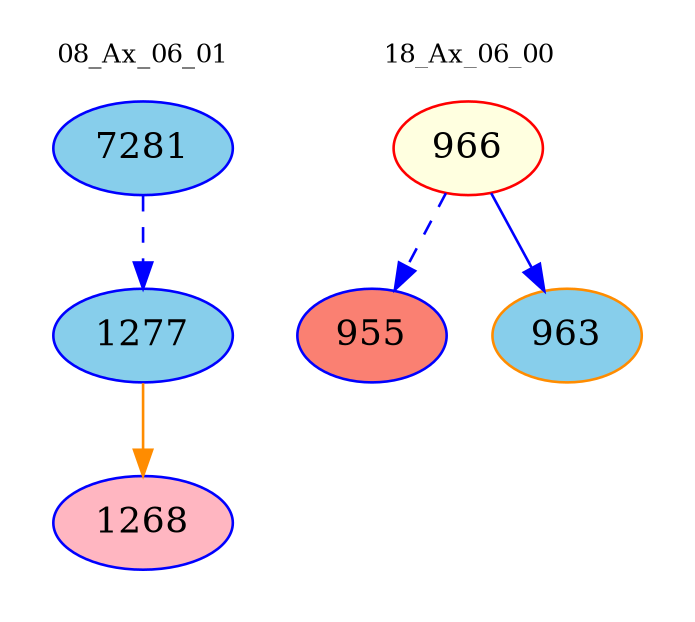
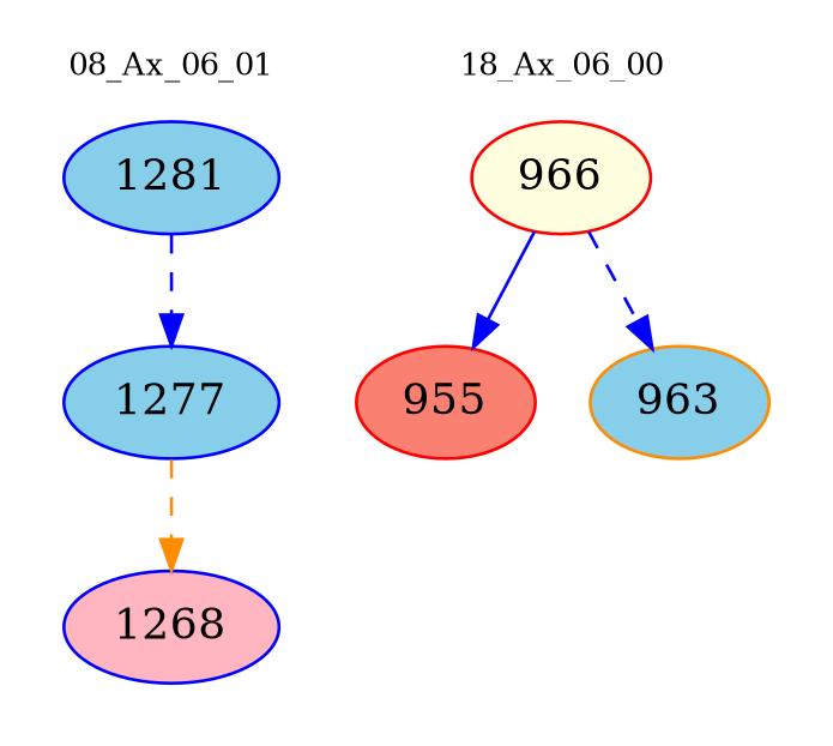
  digraph {
    node [color=blue fillcolor=skyblue style=filled]
    edge [color=blue style=solid]
    n1 [label=1277]
    n2 [fillcolor=lightpink label=1268]
-   n3 [label=7281]
+   n3 [label=1281]
    n4 [color=red fillcolor=lightyellow label=966]
-   n5 [fillcolor=salmon label=955]
+   n5 [color=red fillcolor=salmon label=955]
    n6 [color=darkorange label=963]
    subgraph cluster_1 {
      color=white
      fontsize=10
      label="08_Ax_06_01"
      n1
      n2
      n3
    }
    subgraph cluster_2 {
      color=white
      fontsize=10
      label="18_Ax_06_00"
      n4
      n5
      n6
    }
-   n1 -> n2 [color=darkorange]
+   n1 -> n2 [color=darkorange style=dashed]
    n3 -> n1 [style=dashed]
-   n4 -> n5 [style=dashed]
-   n4 -> n6
+   n4 -> n5
+   n4 -> n6 [style=dashed]
  }
